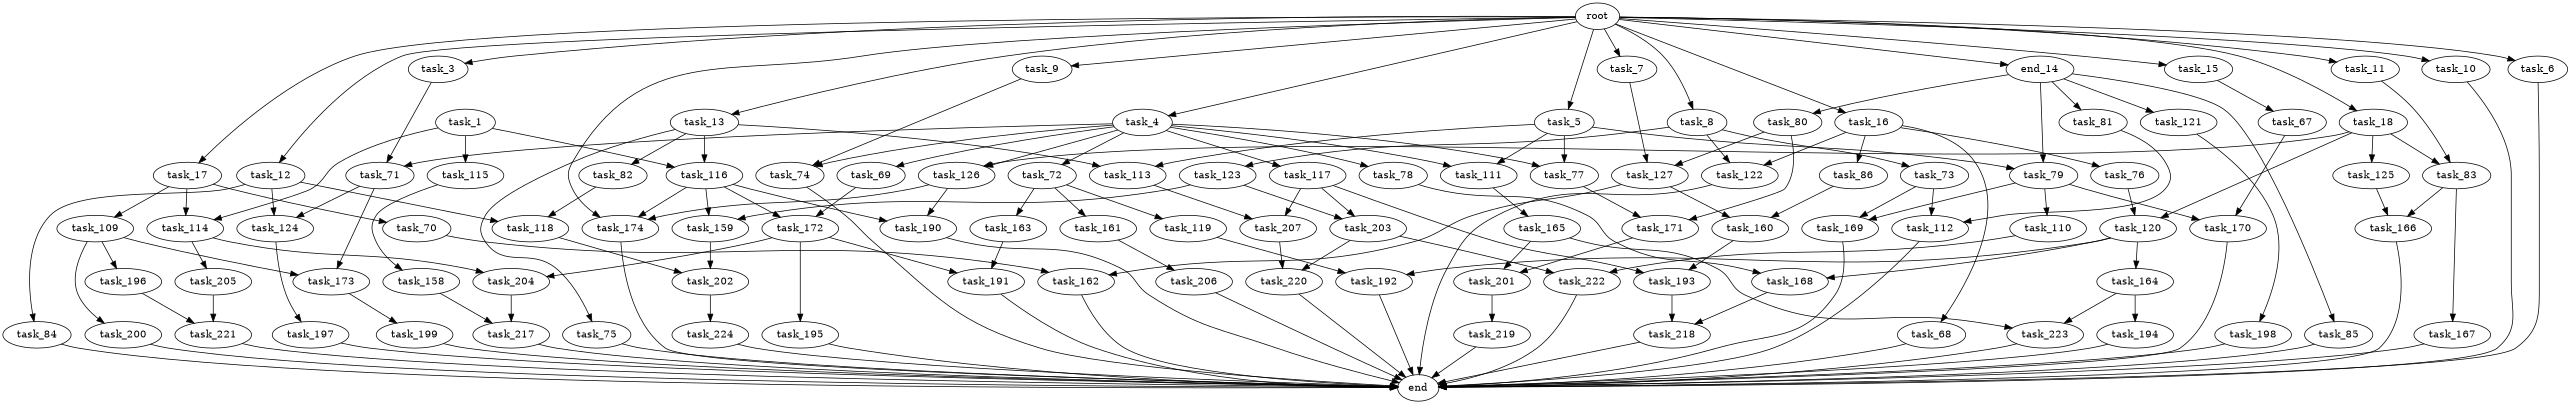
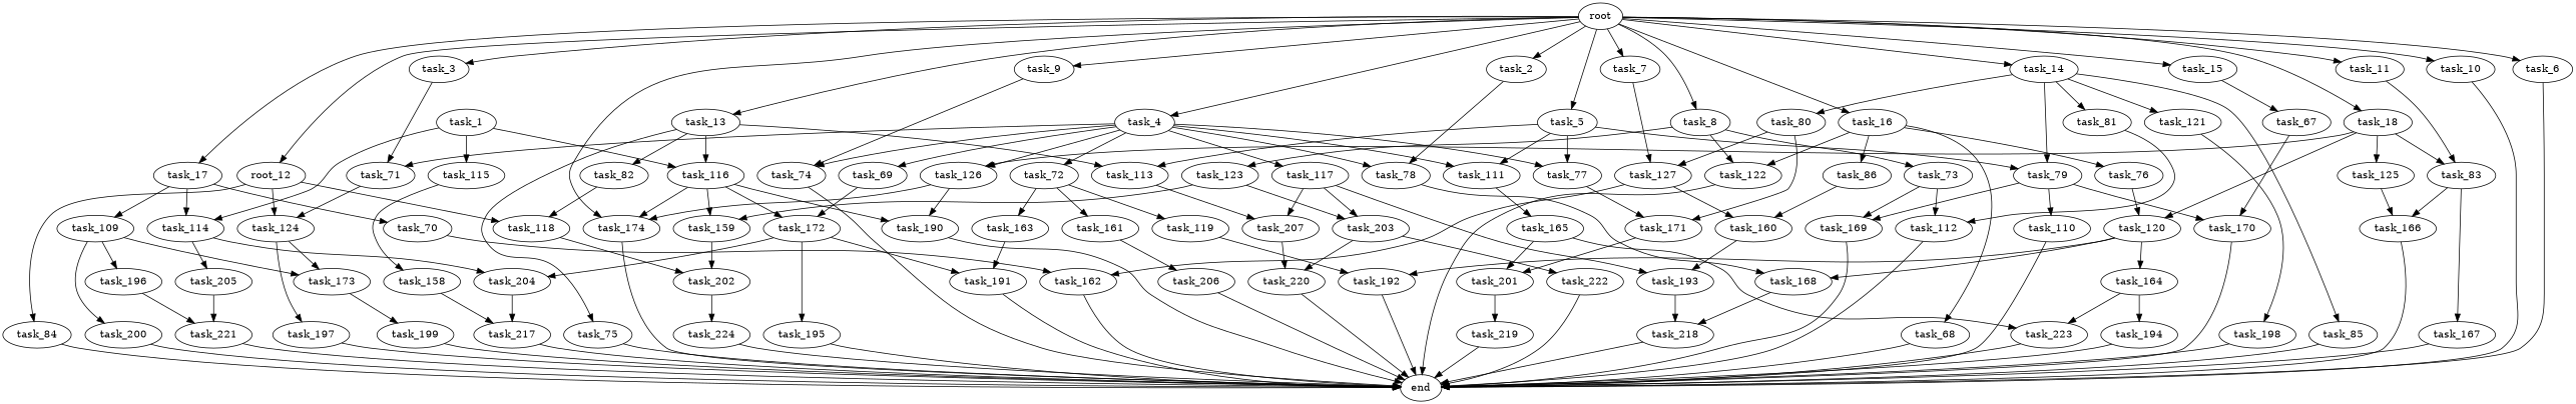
  digraph {
    task_171
    task_201
    task_219
    task_109
    task_200
    task_196
    task_173
    end
    task_221
    task_199
    task_191
    task_207
    task_220
    task_15
    task_67
    task_170
    task_114
    task_205
    task_204
    task_217
    task_190
    task_195
    task_79
    task_110
    task_169
    task_16
    task_68
    task_122
    task_86
    task_76
    task_160
    task_120
    task_162
    task_223
    task_74
    task_158
    task_1
    task_115
    task_116
    task_159
    task_174
    task_172
    task_83
    task_166
    task_167
    task_193
    task_218
    task_84
    task_11
+   task_2
    task_78
    task_168
    task_10
    task_85
    task_127
    task_123
    task_203
    task_222
    task_202
    task_81
    task_112
    task_72
    task_163
    task_161
    task_119
    task_206
    task_192
    task_17
    task_70
    task_197
    task_13
    task_82
    task_113
    task_75
    task_118
    task_121
    task_198
    task_77
    task_194
    task_80
    task_9
    task_165
    task_224
    task_69
-   task_12
+   task_12 [label=root_12]
    task_124
    task_18
    task_126
    task_125
    task_164
    task_3
    task_71
    task_5
    task_111
    task_8
    task_73
-   task_14 [label=end_14]
+   task_14
    task_4
    task_117
    root
    task_6
    task_7
    task_171 -> task_201
    task_201 -> task_219
    task_219 -> end
    task_109 -> task_200
    task_109 -> task_196
    task_109 -> task_173
    task_200 -> end
    task_196 -> task_221
    task_173 -> task_199
    task_221 -> end
    task_199 -> end
    task_191 -> end
    task_207 -> task_220
    task_220 -> end
    task_15 -> task_67
    task_67 -> task_170
    task_170 -> end
    task_114 -> task_205
    task_114 -> task_204
    task_205 -> task_221
    task_204 -> task_217
    task_217 -> end
    task_190 -> end
    task_195 -> end
    task_79 -> task_170
    task_79 -> task_110
    task_79 -> task_169
-   task_110 -> task_222
+   task_110 -> end
    task_169 -> end
    task_16 -> task_68
    task_16 -> task_122
    task_16 -> task_86
    task_16 -> task_76
    task_68 -> end
    task_122 -> end
    task_86 -> task_160
    task_76 -> task_120
    task_160 -> task_193
    task_120 -> task_168
    task_120 -> task_192
    task_120 -> task_164
    task_162 -> end
    task_223 -> end
    task_74 -> end
    task_158 -> task_217
    task_1 -> task_114
    task_1 -> task_115
    task_1 -> task_116
    task_115 -> task_158
    task_116 -> task_190
    task_116 -> task_159
    task_116 -> task_174
    task_116 -> task_172
    task_159 -> task_202
    task_174 -> end
    task_172 -> task_191
    task_172 -> task_204
    task_172 -> task_195
    task_83 -> task_166
    task_83 -> task_167
    task_166 -> end
    task_167 -> end
    task_193 -> task_218
    task_218 -> end
    task_84 -> end
    task_11 -> task_83
+   task_2 -> task_78
    task_78 -> task_168
    task_168 -> task_218
    task_10 -> end
    task_85 -> end
    task_127 -> task_160
    task_127 -> task_162
    task_123 -> task_159
    task_123 -> task_203
    task_203 -> task_220
    task_203 -> task_222
    task_222 -> end
    task_202 -> task_224
    task_81 -> task_112
    task_112 -> end
    task_72 -> task_163
    task_72 -> task_161
    task_72 -> task_119
    task_163 -> task_191
    task_161 -> task_206
    task_119 -> task_192
    task_206 -> end
    task_192 -> end
    task_17 -> task_109
    task_17 -> task_114
    task_17 -> task_70
    task_70 -> task_162
    task_197 -> end
    task_13 -> task_116
    task_13 -> task_82
    task_13 -> task_113
    task_13 -> task_75
    task_82 -> task_118
    task_113 -> task_207
    task_75 -> end
    task_118 -> task_202
    task_121 -> task_198
    task_198 -> end
    task_77 -> task_171
    task_194 -> end
    task_80 -> task_171
    task_80 -> task_127
    task_9 -> task_74
    task_165 -> task_201
    task_165 -> task_223
    task_224 -> end
    task_69 -> task_172
    task_12 -> task_84
    task_12 -> task_118
    task_12 -> task_124
-   task_71 -> task_173
+   task_124 -> task_173
    task_124 -> task_197
    task_18 -> task_120
    task_18 -> task_83
    task_18 -> task_126
    task_18 -> task_125
    task_126 -> task_190
    task_126 -> task_174
    task_125 -> task_166
    task_164 -> task_223
    task_164 -> task_194
    task_3 -> task_71
    task_71 -> task_124
    task_5 -> task_79
    task_5 -> task_113
    task_5 -> task_77
    task_5 -> task_111
    task_111 -> task_165
    task_8 -> task_122
    task_8 -> task_123
    task_8 -> task_73
    task_73 -> task_169
    task_73 -> task_112
    task_14 -> task_79
    task_14 -> task_85
    task_14 -> task_81
    task_14 -> task_121
    task_14 -> task_80
    task_4 -> task_74
    task_4 -> task_78
    task_4 -> task_72
    task_4 -> task_77
    task_4 -> task_69
    task_4 -> task_126
    task_4 -> task_71
    task_4 -> task_111
    task_4 -> task_117
    task_117 -> task_207
    task_117 -> task_193
    task_117 -> task_203
    root -> task_15
    root -> task_16
    root -> task_174
    root -> task_11
+   root -> task_2
    root -> task_10
    root -> task_17
    root -> task_13
    root -> task_9
    root -> task_12
    root -> task_18
    root -> task_3
    root -> task_5
    root -> task_8
    root -> task_14
    root -> task_4
    root -> task_6
    root -> task_7
    task_6 -> end
    task_7 -> task_127
  }
